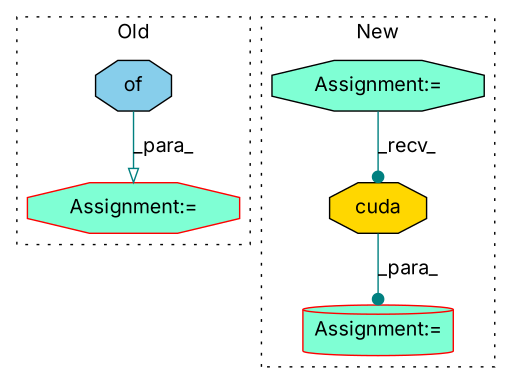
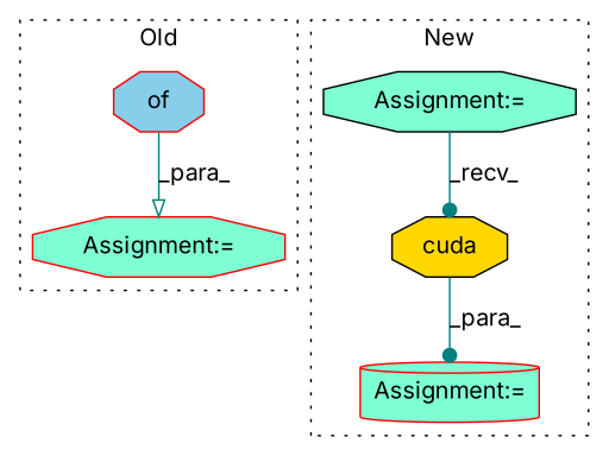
  digraph {
    fontname=Inter
    node [a=7 l=1 shape=octagon style=filled fillcolor=aquamarine color=black fontname=Inter]
    edge [color=teal arrowhead=dot fontname=Inter]
-   n1 [a=32 l=4 label=of s=5875 fillcolor=skyblue]
+   n1 [a=32 l=4 label=of s=5875 fillcolor=skyblue color=red]
    n2 [label="Assignment:=" s=5870 color=red]
    n3 [a=32 l=6 label=cuda s=5477 fillcolor=gold]
    n4 [label="Assignment:=" s=5471 shape=cylinder color=red]
    n5 [label="Assignment:=" s=5148]
    subgraph cluster_1 {
      label=Old
      style=dotted
      n1
      n2
    }
    subgraph cluster_2 {
      label=New
      style=dotted
      n3
      n4
      n5
    }
    n1 -> n2 [label=_para_ arrowhead=onormal]
    n3 -> n4 [label=_para_]
    n5 -> n3 [label=_recv_]
  }
